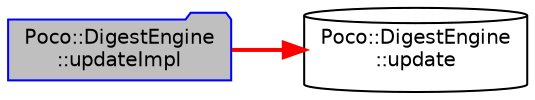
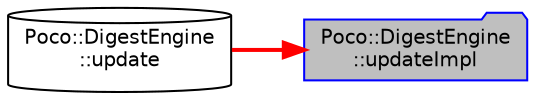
  digraph {
    rankdir=RL
    node [fontname=Helvetica fontsize=10 style=filled]
    n1 [color=blue fillcolor=grey75 fontcolor=black height=0.2 label="Poco::DigestEngine\l::updateImpl" shape=folder width=0.4]
    n2 [color=black fillcolor=white height=0.2 label="Poco::DigestEngine\l::update" shape=cylinder width=0.4]
-   n2 -> n1 [color=red dir=back fontname=Helvetica fontsize=10 labelfontname=Helvetica labelfontsize=10 style=bold]
+   n1 -> n2 [color=red dir=back fontname=Helvetica fontsize=10 labelfontname=Helvetica labelfontsize=10 style=bold]
  }
